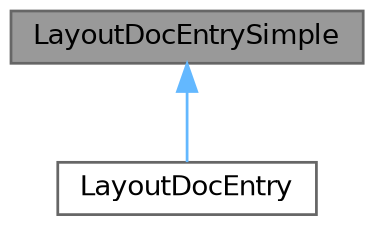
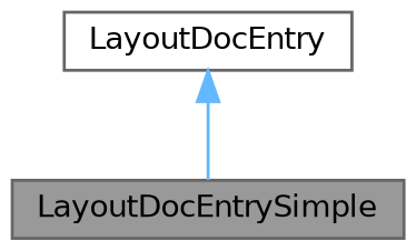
  digraph {
    node [color=gray40 fontname=Helvetica fontsize=10 shape=box style=filled]
    n1 [fillcolor=grey60 fontcolor=black height=0.2 label=LayoutDocEntrySimple width=0.4]
    n2 [fillcolor=white height=0.2 label=LayoutDocEntry width=0.4]
-   n1 -> n2 [color=steelblue1 dir=back fontname=Helvetica fontsize=10 labelfontname=Helvetica labelfontsize=10 style=solid]
+   n2 -> n1 [color=steelblue1 dir=back fontname=Helvetica fontsize=10 labelfontname=Helvetica labelfontsize=10 style=solid]
  }
